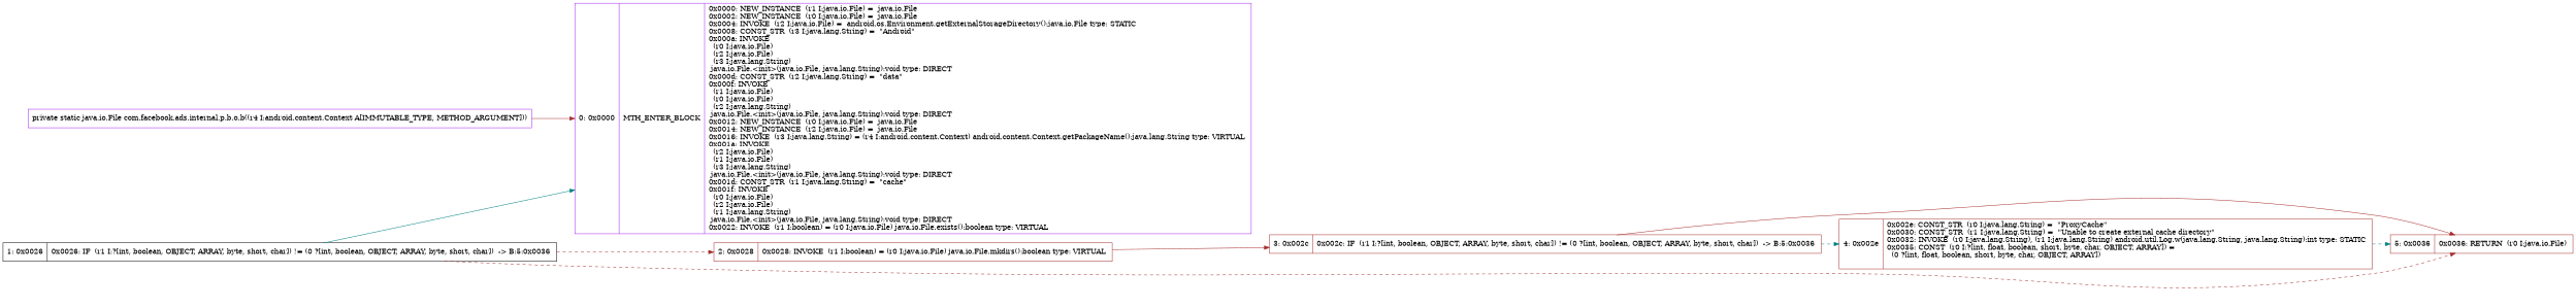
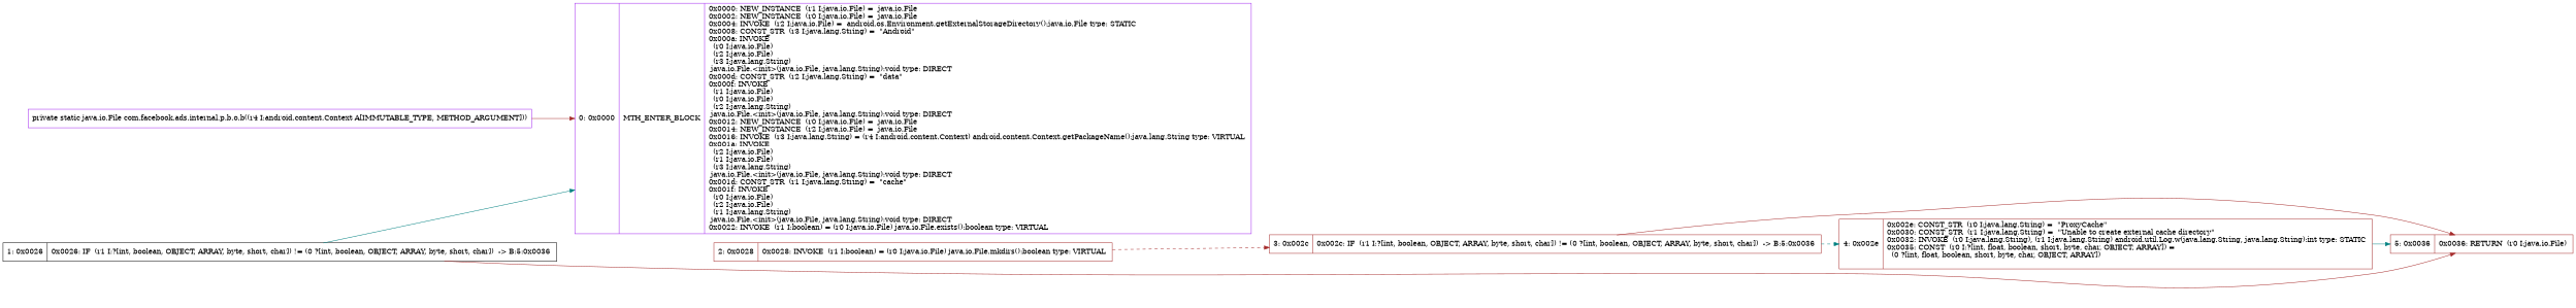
  digraph {
    rankdir=LR
    node [color=brown shape=record]
    edge [color=brown]
    n1 [color=purple label="{0\:\ 0x0000|MTH_ENTER_BLOCK\l|0x0000: NEW_INSTANCE  (r1 I:java.io.File) =  java.io.File \l0x0002: NEW_INSTANCE  (r0 I:java.io.File) =  java.io.File \l0x0004: INVOKE  (r2 I:java.io.File) =  android.os.Environment.getExternalStorageDirectory():java.io.File type: STATIC \l0x0008: CONST_STR  (r3 I:java.lang.String) =  \"Android\" \l0x000a: INVOKE  \l  (r0 I:java.io.File)\l  (r2 I:java.io.File)\l  (r3 I:java.lang.String)\l java.io.File.\<init\>(java.io.File, java.lang.String):void type: DIRECT \l0x000d: CONST_STR  (r2 I:java.lang.String) =  \"data\" \l0x000f: INVOKE  \l  (r1 I:java.io.File)\l  (r0 I:java.io.File)\l  (r2 I:java.lang.String)\l java.io.File.\<init\>(java.io.File, java.lang.String):void type: DIRECT \l0x0012: NEW_INSTANCE  (r0 I:java.io.File) =  java.io.File \l0x0014: NEW_INSTANCE  (r2 I:java.io.File) =  java.io.File \l0x0016: INVOKE  (r3 I:java.lang.String) = (r4 I:android.content.Context) android.content.Context.getPackageName():java.lang.String type: VIRTUAL \l0x001a: INVOKE  \l  (r2 I:java.io.File)\l  (r1 I:java.io.File)\l  (r3 I:java.lang.String)\l java.io.File.\<init\>(java.io.File, java.lang.String):void type: DIRECT \l0x001d: CONST_STR  (r1 I:java.lang.String) =  \"cache\" \l0x001f: INVOKE  \l  (r0 I:java.io.File)\l  (r2 I:java.io.File)\l  (r1 I:java.lang.String)\l java.io.File.\<init\>(java.io.File, java.lang.String):void type: DIRECT \l0x0022: INVOKE  (r1 I:boolean) = (r0 I:java.io.File) java.io.File.exists():boolean type: VIRTUAL \l}"]
    n2 [color=black label="{1\:\ 0x0026|0x0026: IF  (r1 I:?[int, boolean, OBJECT, ARRAY, byte, short, char]) != (0 ?[int, boolean, OBJECT, ARRAY, byte, short, char])  \-\> B:5:0x0036 \l}"]
    n3 [label="{2\:\ 0x0028|0x0028: INVOKE  (r1 I:boolean) = (r0 I:java.io.File) java.io.File.mkdirs():boolean type: VIRTUAL \l}"]
    n4 [label="{5\:\ 0x0036|0x0036: RETURN  (r0 I:java.io.File) \l}"]
    n5 [label="{3\:\ 0x002c|0x002c: IF  (r1 I:?[int, boolean, OBJECT, ARRAY, byte, short, char]) != (0 ?[int, boolean, OBJECT, ARRAY, byte, short, char])  \-\> B:5:0x0036 \l}"]
    n6 [label="{4\:\ 0x002e|0x002e: CONST_STR  (r0 I:java.lang.String) =  \"ProxyCache\" \l0x0030: CONST_STR  (r1 I:java.lang.String) =  \"Unable to create external cache directory\" \l0x0032: INVOKE  (r0 I:java.lang.String), (r1 I:java.lang.String) android.util.Log.w(java.lang.String, java.lang.String):int type: STATIC \l0x0035: CONST  (r0 I:?[int, float, boolean, short, byte, char, OBJECT, ARRAY]) = \l  (0 ?[int, float, boolean, short, byte, char, OBJECT, ARRAY])\l \l}"]
    n7 [color=purple label="{private static java.io.File com.facebook.ads.internal.p.b.o.b((r4 I:android.content.Context A[IMMUTABLE_TYPE, METHOD_ARGUMENT])) }"]
    n2 -> n1 [color=teal]
-   n2 -> n3 [style=dashed]
-   n2 -> n4 [style=dashed]
-   n3 -> n5
+   n2 -> n4
+   n3 -> n5 [style=dashed]
    n5 -> n4
    n5 -> n6 [color=teal style=dashed]
-   n6 -> n4 [color=teal style=dashed]
+   n6 -> n4 [color=teal]
    n7 -> n1
  }
